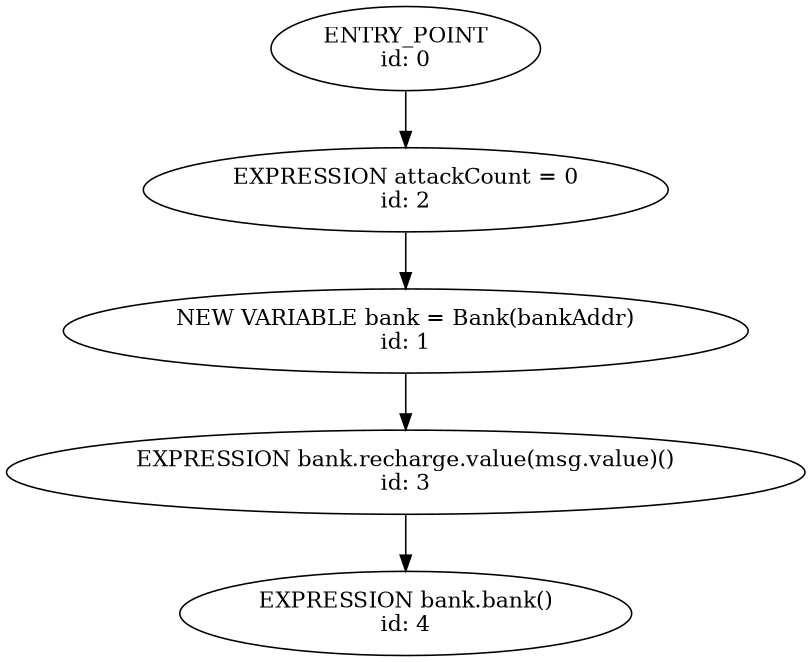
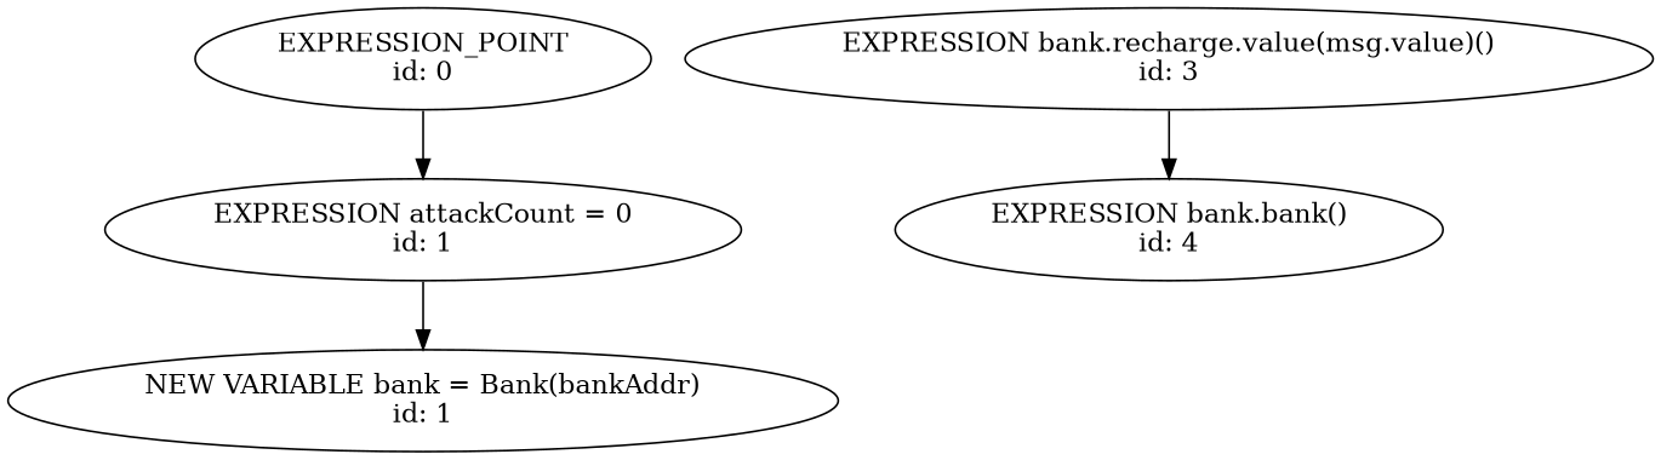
  digraph {
-   n1 [label="ENTRY_POINT\nid: 0"]
-   n2 [label="EXPRESSION attackCount = 0\nid: 2"]
+   n1 [label="EXPRESSION_POINT\nid: 0"]
+   n2 [label="EXPRESSION attackCount = 0\nid: 1"]
    n3 [label="NEW VARIABLE bank = Bank(bankAddr)\nid: 1"]
    n4 [label="EXPRESSION bank.recharge.value(msg.value)()\nid: 3"]
    n5 [label="EXPRESSION bank.bank()\nid: 4"]
    n1 -> n2
    n2 -> n3
-   n3 -> n4
    n4 -> n5
  }
